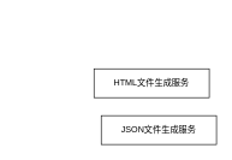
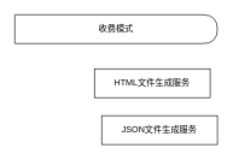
  <mxCell id="0" />
  <mxCell id="1" parent="0" />
+ <mxCell id="2" value="收费模式" style="shape=delay;whiteSpace=wrap;html=1;" vertex="1" parent="1"><mxGeometry y="20" width="280" height="40" as="geometry" x="20" /></mxCell>
  <mxCell id="3" value="HTML文件生成服务" style="rounded=0;whiteSpace=wrap;html=1;" vertex="1" parent="1"><mxGeometry x="130" y="95" width="160" height="40" as="geometry" /></mxCell>
  <mxCell id="4" value="JSON文件生成服务" style="rounded=0;whiteSpace=wrap;html=1;" vertex="1" parent="1"><mxGeometry x="140" y="160" width="160" height="40" as="geometry" /></mxCell>
